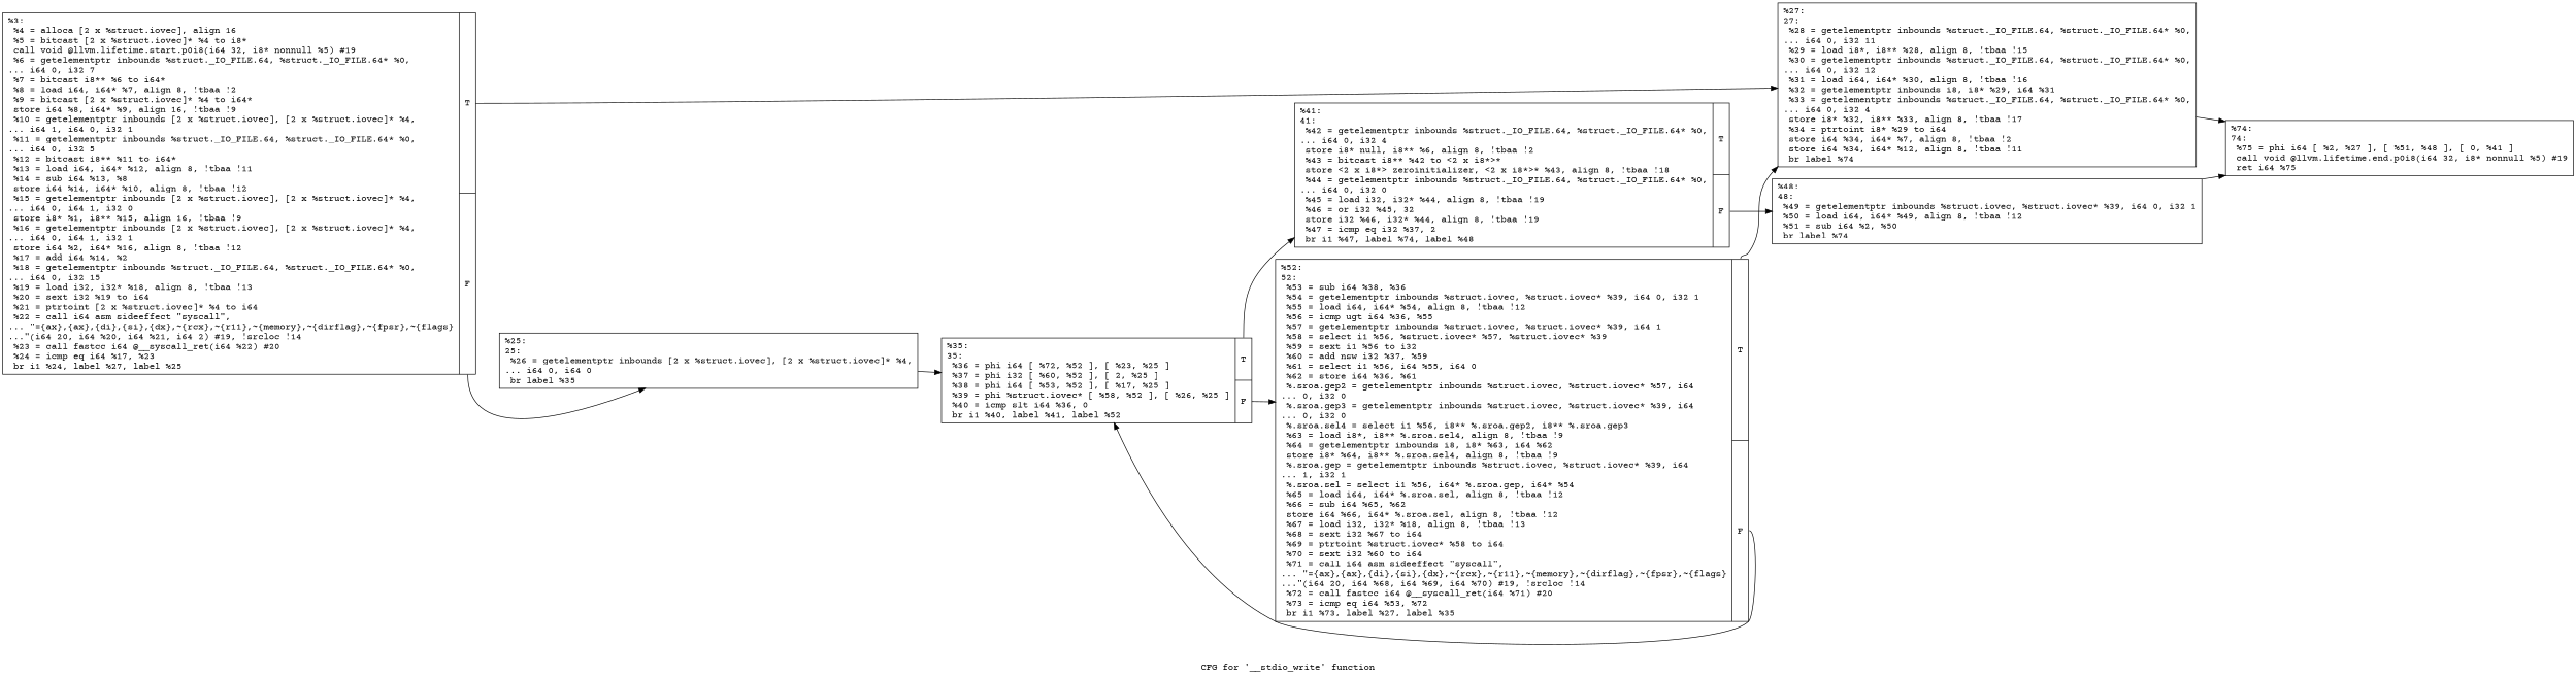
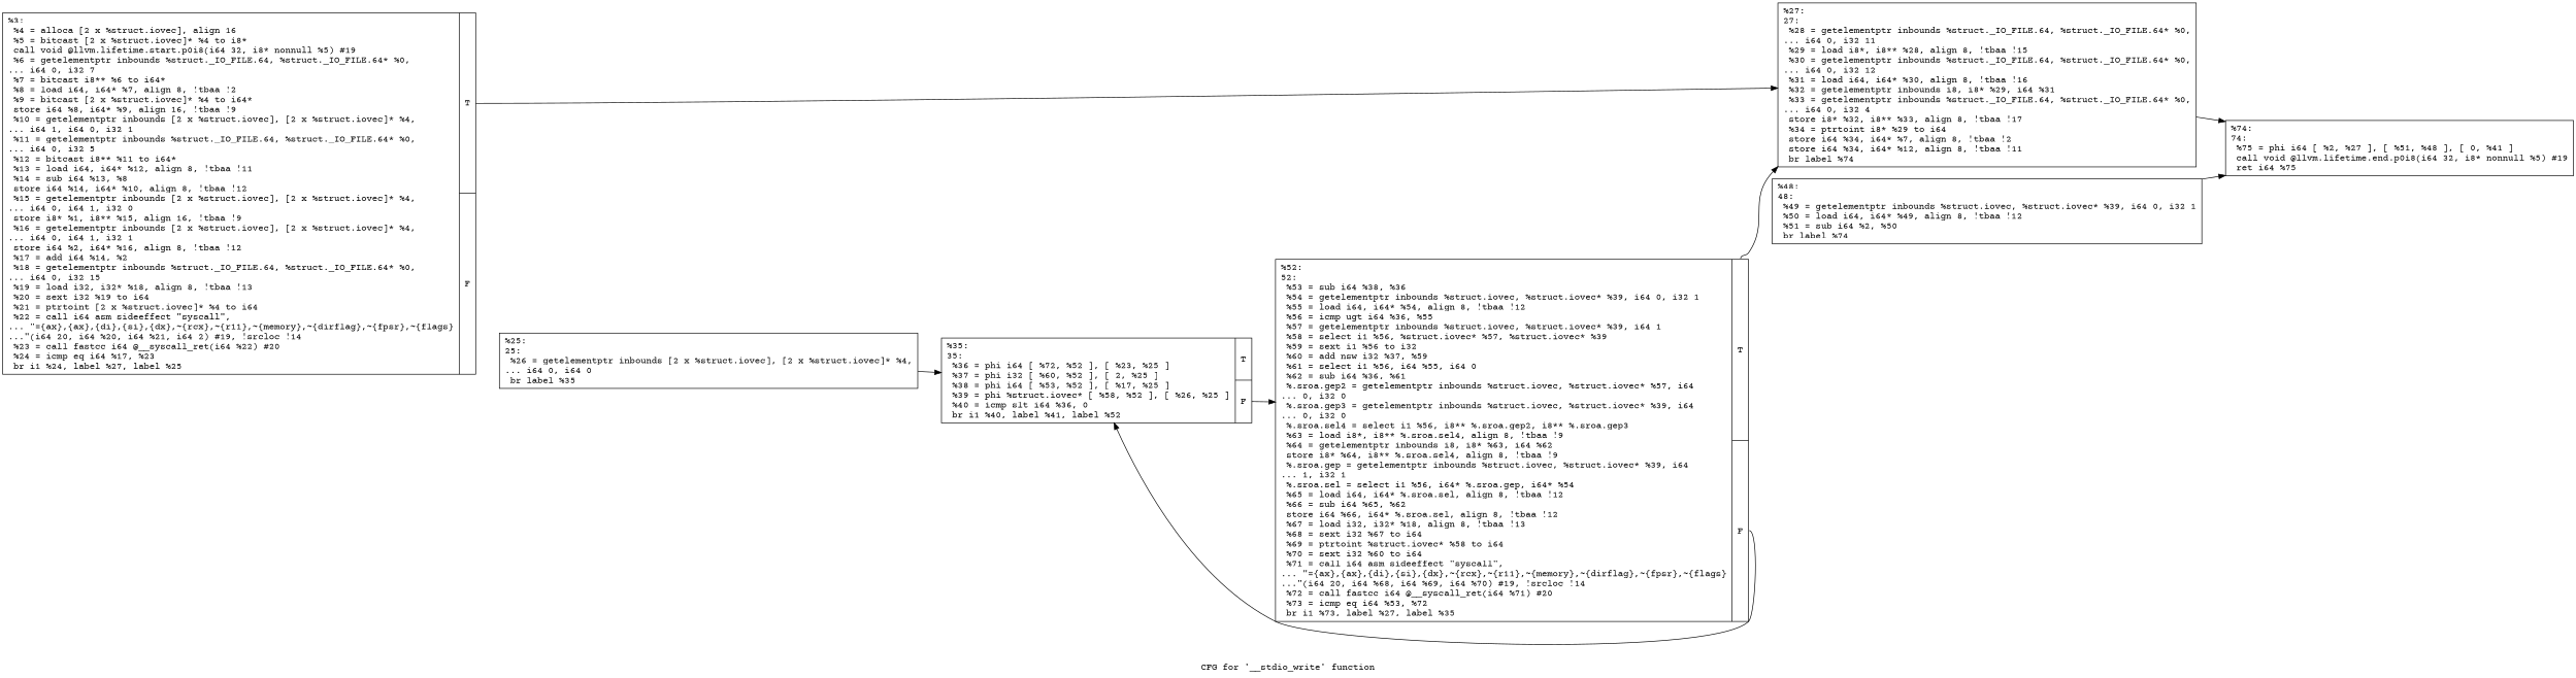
  digraph {
    fontname="Courier Prime"
    label="CFG for '__stdio_write' function"
    rankdir=LR
    node [fontname="Courier Prime" shape=record]
    edge [fontname="Courier Prime" tailport=s0]
    n1 [label="{%3:\l  %4 = alloca [2 x %struct.iovec], align 16\l  %5 = bitcast [2 x %struct.iovec]* %4 to i8*\l  call void @llvm.lifetime.start.p0i8(i64 32, i8* nonnull %5) #19\l  %6 = getelementptr inbounds %struct._IO_FILE.64, %struct._IO_FILE.64* %0,\l... i64 0, i32 7\l  %7 = bitcast i8** %6 to i64*\l  %8 = load i64, i64* %7, align 8, !tbaa !2\l  %9 = bitcast [2 x %struct.iovec]* %4 to i64*\l  store i64 %8, i64* %9, align 16, !tbaa !9\l  %10 = getelementptr inbounds [2 x %struct.iovec], [2 x %struct.iovec]* %4,\l... i64 1, i64 0, i32 1\l  %11 = getelementptr inbounds %struct._IO_FILE.64, %struct._IO_FILE.64* %0,\l... i64 0, i32 5\l  %12 = bitcast i8** %11 to i64*\l  %13 = load i64, i64* %12, align 8, !tbaa !11\l  %14 = sub i64 %13, %8\l  store i64 %14, i64* %10, align 8, !tbaa !12\l  %15 = getelementptr inbounds [2 x %struct.iovec], [2 x %struct.iovec]* %4,\l... i64 0, i64 1, i32 0\l  store i8* %1, i8** %15, align 16, !tbaa !9\l  %16 = getelementptr inbounds [2 x %struct.iovec], [2 x %struct.iovec]* %4,\l... i64 0, i64 1, i32 1\l  store i64 %2, i64* %16, align 8, !tbaa !12\l  %17 = add i64 %14, %2\l  %18 = getelementptr inbounds %struct._IO_FILE.64, %struct._IO_FILE.64* %0,\l... i64 0, i32 15\l  %19 = load i32, i32* %18, align 8, !tbaa !13\l  %20 = sext i32 %19 to i64\l  %21 = ptrtoint [2 x %struct.iovec]* %4 to i64\l  %22 = call i64 asm sideeffect \"syscall\",\l... \"=\{ax\},\{ax\},\{di\},\{si\},\{dx\},~\{rcx\},~\{r11\},~\{memory\},~\{dirflag\},~\{fpsr\},~\{flags\}\l...\"(i64 20, i64 %20, i64 %21, i64 2) #19, !srcloc !14\l  %23 = call fastcc i64 @__syscall_ret(i64 %22) #20\l  %24 = icmp eq i64 %17, %23\l  br i1 %24, label %27, label %25\l|{<s0>T|<s1>F}}"]
    n2 [label="{%27:\l27:                                               \l  %28 = getelementptr inbounds %struct._IO_FILE.64, %struct._IO_FILE.64* %0,\l... i64 0, i32 11\l  %29 = load i8*, i8** %28, align 8, !tbaa !15\l  %30 = getelementptr inbounds %struct._IO_FILE.64, %struct._IO_FILE.64* %0,\l... i64 0, i32 12\l  %31 = load i64, i64* %30, align 8, !tbaa !16\l  %32 = getelementptr inbounds i8, i8* %29, i64 %31\l  %33 = getelementptr inbounds %struct._IO_FILE.64, %struct._IO_FILE.64* %0,\l... i64 0, i32 4\l  store i8* %32, i8** %33, align 8, !tbaa !17\l  %34 = ptrtoint i8* %29 to i64\l  store i64 %34, i64* %7, align 8, !tbaa !2\l  store i64 %34, i64* %12, align 8, !tbaa !11\l  br label %74\l}"]
    n3 [label="{%25:\l25:                                               \l  %26 = getelementptr inbounds [2 x %struct.iovec], [2 x %struct.iovec]* %4,\l... i64 0, i64 0\l  br label %35\l}"]
    n4 [label="{%74:\l74:                                               \l  %75 = phi i64 [ %2, %27 ], [ %51, %48 ], [ 0, %41 ]\l  call void @llvm.lifetime.end.p0i8(i64 32, i8* nonnull %5) #19\l  ret i64 %75\l}"]
    n5 [label="{%35:\l35:                                               \l  %36 = phi i64 [ %72, %52 ], [ %23, %25 ]\l  %37 = phi i32 [ %60, %52 ], [ 2, %25 ]\l  %38 = phi i64 [ %53, %52 ], [ %17, %25 ]\l  %39 = phi %struct.iovec* [ %58, %52 ], [ %26, %25 ]\l  %40 = icmp slt i64 %36, 0\l  br i1 %40, label %41, label %52\l|{<s0>T|<s1>F}}"]
-   n6 [label="{%41:\l41:                                               \l  %42 = getelementptr inbounds %struct._IO_FILE.64, %struct._IO_FILE.64* %0,\l... i64 0, i32 4\l  store i8* null, i8** %6, align 8, !tbaa !2\l  %43 = bitcast i8** %42 to \<2 x i8*\>*\l  store \<2 x i8*\> zeroinitializer, \<2 x i8*\>* %43, align 8, !tbaa !18\l  %44 = getelementptr inbounds %struct._IO_FILE.64, %struct._IO_FILE.64* %0,\l... i64 0, i32 0\l  %45 = load i32, i32* %44, align 8, !tbaa !19\l  %46 = or i32 %45, 32\l  store i32 %46, i32* %44, align 8, !tbaa !19\l  %47 = icmp eq i32 %37, 2\l  br i1 %47, label %74, label %48\l|{<s0>T|<s1>F}}"]
-   n7 [label="{%52:\l52:                                               \l  %53 = sub i64 %38, %36\l  %54 = getelementptr inbounds %struct.iovec, %struct.iovec* %39, i64 0, i32 1\l  %55 = load i64, i64* %54, align 8, !tbaa !12\l  %56 = icmp ugt i64 %36, %55\l  %57 = getelementptr inbounds %struct.iovec, %struct.iovec* %39, i64 1\l  %58 = select i1 %56, %struct.iovec* %57, %struct.iovec* %39\l  %59 = sext i1 %56 to i32\l  %60 = add nsw i32 %37, %59\l  %61 = select i1 %56, i64 %55, i64 0\l  %62 = store i64 %36, %61\l  %.sroa.gep2 = getelementptr inbounds %struct.iovec, %struct.iovec* %57, i64\l... 0, i32 0\l  %.sroa.gep3 = getelementptr inbounds %struct.iovec, %struct.iovec* %39, i64\l... 0, i32 0\l  %.sroa.sel4 = select i1 %56, i8** %.sroa.gep2, i8** %.sroa.gep3\l  %63 = load i8*, i8** %.sroa.sel4, align 8, !tbaa !9\l  %64 = getelementptr inbounds i8, i8* %63, i64 %62\l  store i8* %64, i8** %.sroa.sel4, align 8, !tbaa !9\l  %.sroa.gep = getelementptr inbounds %struct.iovec, %struct.iovec* %39, i64\l... 1, i32 1\l  %.sroa.sel = select i1 %56, i64* %.sroa.gep, i64* %54\l  %65 = load i64, i64* %.sroa.sel, align 8, !tbaa !12\l  %66 = sub i64 %65, %62\l  store i64 %66, i64* %.sroa.sel, align 8, !tbaa !12\l  %67 = load i32, i32* %18, align 8, !tbaa !13\l  %68 = sext i32 %67 to i64\l  %69 = ptrtoint %struct.iovec* %58 to i64\l  %70 = sext i32 %60 to i64\l  %71 = call i64 asm sideeffect \"syscall\",\l... \"=\{ax\},\{ax\},\{di\},\{si\},\{dx\},~\{rcx\},~\{r11\},~\{memory\},~\{dirflag\},~\{fpsr\},~\{flags\}\l...\"(i64 20, i64 %68, i64 %69, i64 %70) #19, !srcloc !14\l  %72 = call fastcc i64 @__syscall_ret(i64 %71) #20\l  %73 = icmp eq i64 %53, %72\l  br i1 %73, label %27, label %35\l|{<s0>T|<s1>F}}"]
+   n7 [label="{%52:\l52:                                               \l  %53 = sub i64 %38, %36\l  %54 = getelementptr inbounds %struct.iovec, %struct.iovec* %39, i64 0, i32 1\l  %55 = load i64, i64* %54, align 8, !tbaa !12\l  %56 = icmp ugt i64 %36, %55\l  %57 = getelementptr inbounds %struct.iovec, %struct.iovec* %39, i64 1\l  %58 = select i1 %56, %struct.iovec* %57, %struct.iovec* %39\l  %59 = sext i1 %56 to i32\l  %60 = add nsw i32 %37, %59\l  %61 = select i1 %56, i64 %55, i64 0\l  %62 = sub i64 %36, %61\l  %.sroa.gep2 = getelementptr inbounds %struct.iovec, %struct.iovec* %57, i64\l... 0, i32 0\l  %.sroa.gep3 = getelementptr inbounds %struct.iovec, %struct.iovec* %39, i64\l... 0, i32 0\l  %.sroa.sel4 = select i1 %56, i8** %.sroa.gep2, i8** %.sroa.gep3\l  %63 = load i8*, i8** %.sroa.sel4, align 8, !tbaa !9\l  %64 = getelementptr inbounds i8, i8* %63, i64 %62\l  store i8* %64, i8** %.sroa.sel4, align 8, !tbaa !9\l  %.sroa.gep = getelementptr inbounds %struct.iovec, %struct.iovec* %39, i64\l... 1, i32 1\l  %.sroa.sel = select i1 %56, i64* %.sroa.gep, i64* %54\l  %65 = load i64, i64* %.sroa.sel, align 8, !tbaa !12\l  %66 = sub i64 %65, %62\l  store i64 %66, i64* %.sroa.sel, align 8, !tbaa !12\l  %67 = load i32, i32* %18, align 8, !tbaa !13\l  %68 = sext i32 %67 to i64\l  %69 = ptrtoint %struct.iovec* %58 to i64\l  %70 = sext i32 %60 to i64\l  %71 = call i64 asm sideeffect \"syscall\",\l... \"=\{ax\},\{ax\},\{di\},\{si\},\{dx\},~\{rcx\},~\{r11\},~\{memory\},~\{dirflag\},~\{fpsr\},~\{flags\}\l...\"(i64 20, i64 %68, i64 %69, i64 %70) #19, !srcloc !14\l  %72 = call fastcc i64 @__syscall_ret(i64 %71) #20\l  %73 = icmp eq i64 %53, %72\l  br i1 %73, label %27, label %35\l|{<s0>T|<s1>F}}"]
    n8 [label="{%48:\l48:                                               \l  %49 = getelementptr inbounds %struct.iovec, %struct.iovec* %39, i64 0, i32 1\l  %50 = load i64, i64* %49, align 8, !tbaa !12\l  %51 = sub i64 %2, %50\l  br label %74\l}"]
    n1 -> n2
-   n1 -> n3 [tailport=s1]
    n2 -> n4
    n3 -> n5
-   n5 -> n6
    n5 -> n7 [tailport=s1]
-   n6 -> n8 [tailport=s1]
    n7 -> n2
    n7 -> n5 [tailport=s1]
    n8 -> n4
  }
